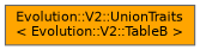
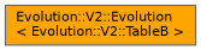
  digraph {
    rankdir=LR
-   n1 [color=grey40 fillcolor=orange fontname=Helvetica fontsize=10 height=0.2 label="Evolution::V2::UnionTraits\l\< Evolution::V2::TableB \>" shape=box style=filled width=0.4]
+   n1 [color=grey40 fillcolor=orange fontname=Helvetica fontsize=10 height=0.2 label="Evolution::V2::Evolution\l\< Evolution::V2::TableB \>" shape=box style=filled width=0.4]
  }
